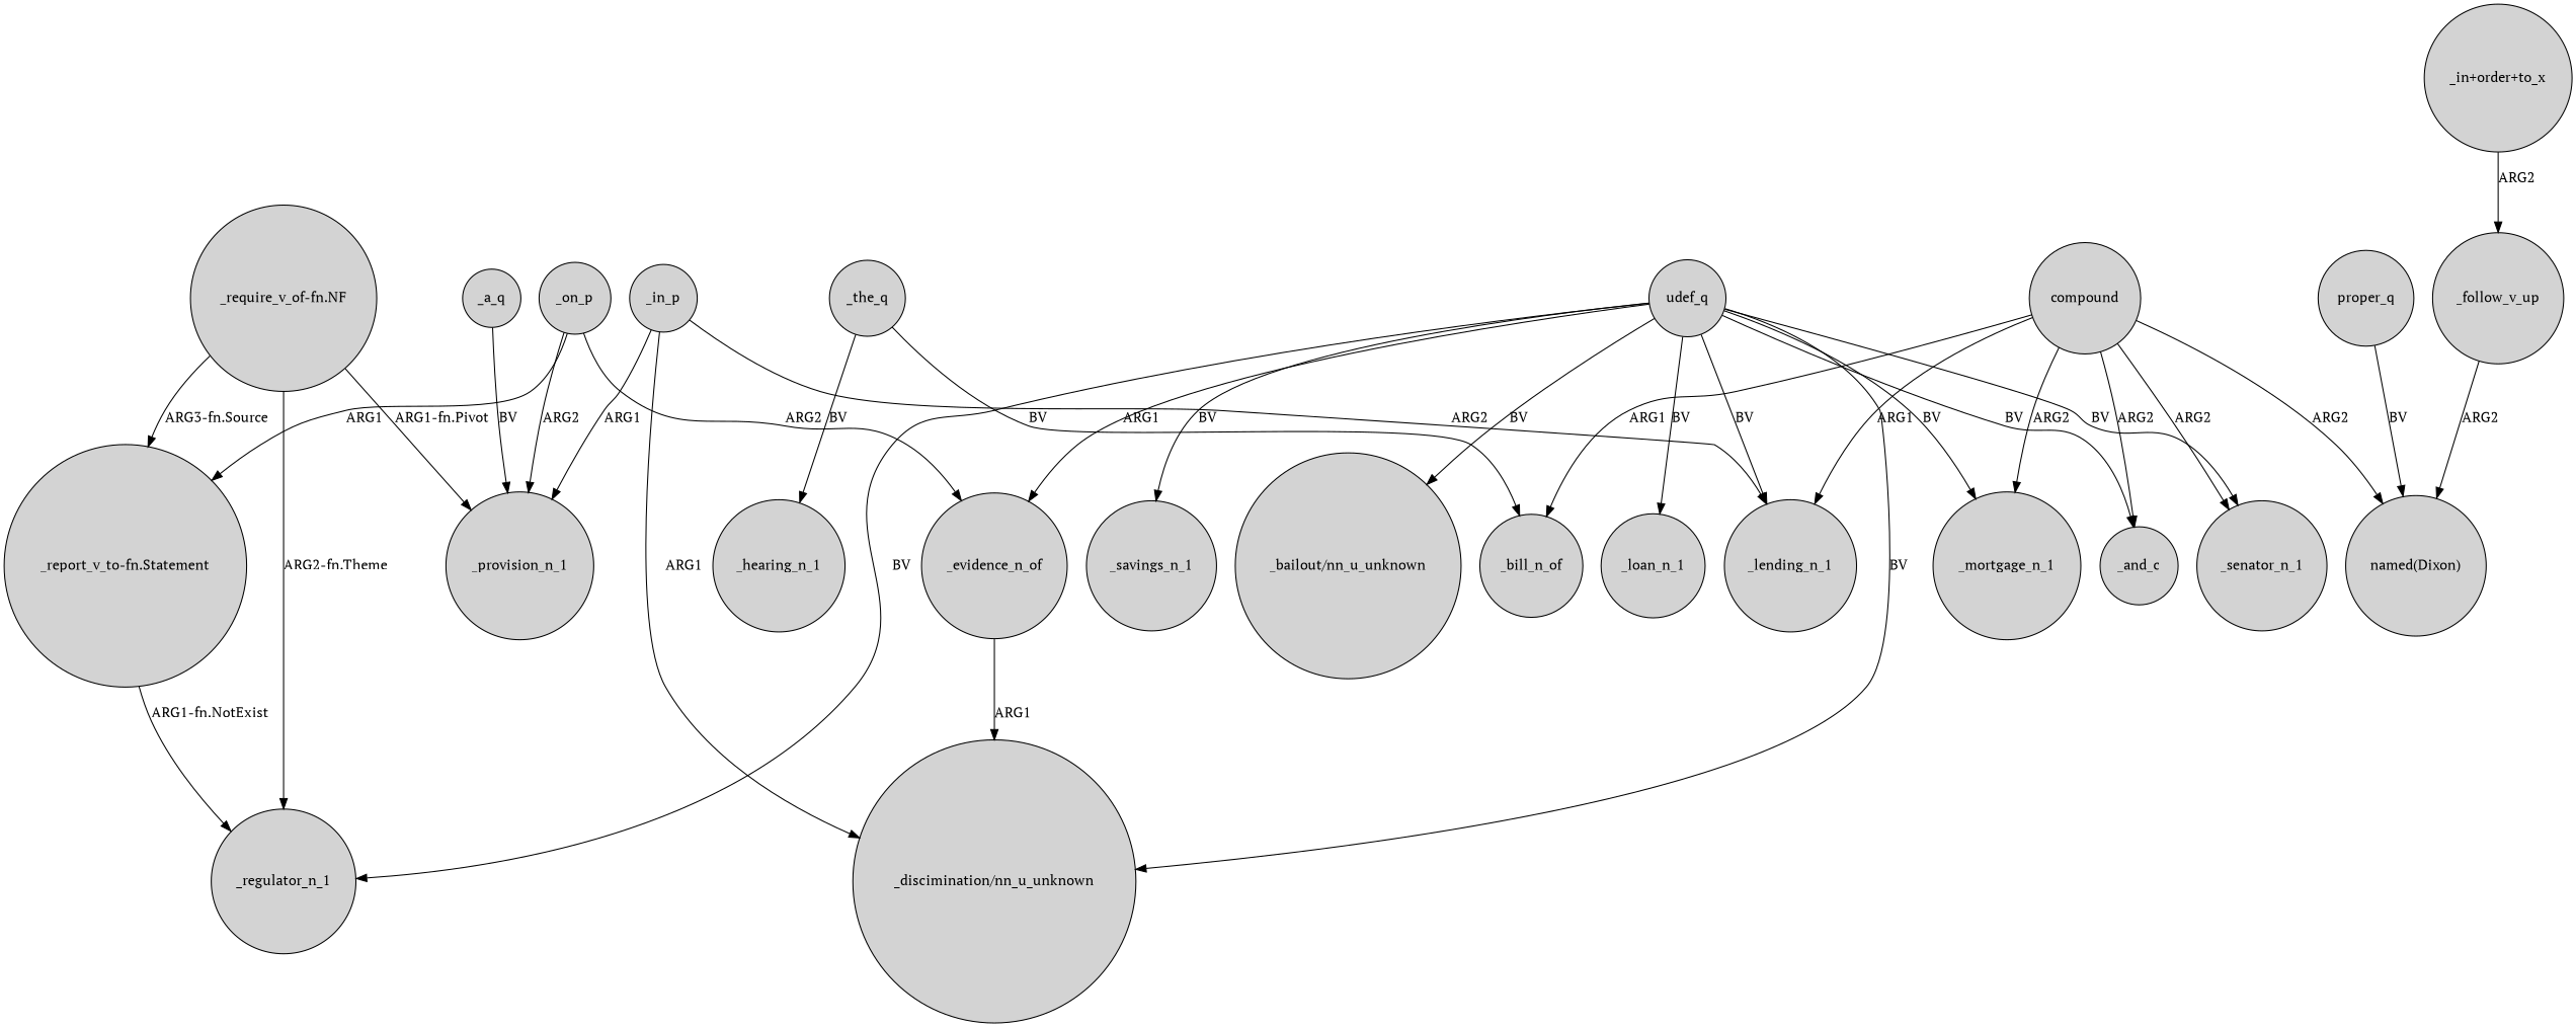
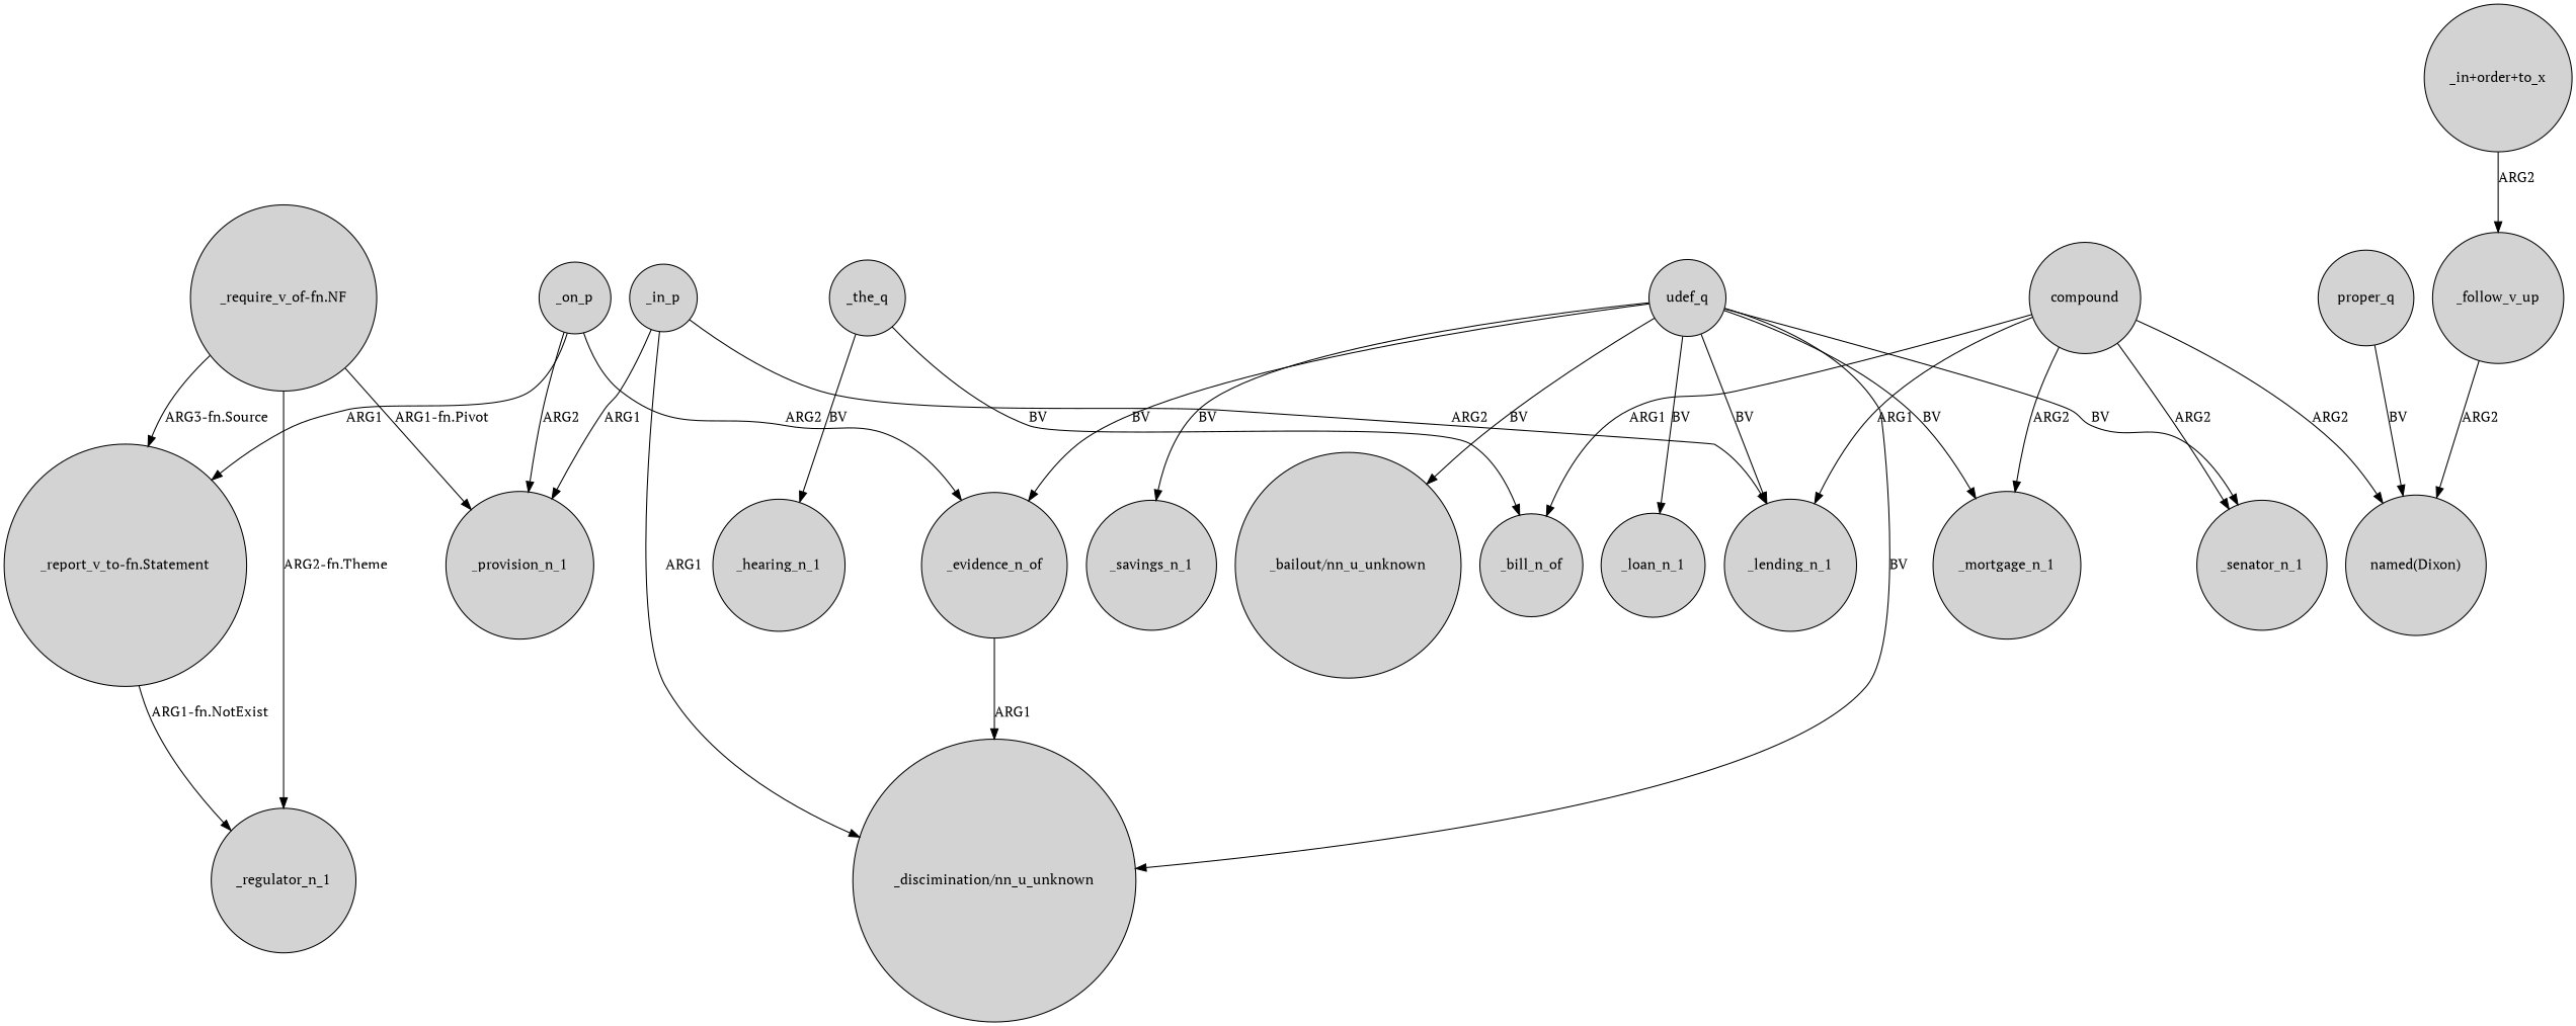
  digraph {
    fontname="PT Serif"
    node [fontname="PT Serif" shape=circle style=filled]
    edge [fontname="PT Serif"]
    _the_q
    _bill_n_of
    _hearing_n_1
    udef_q
    "_discimination/nn_u_unknown"
    _evidence_n_of
    _senator_n_1
    _lending_n_1
    _mortgage_n_1
    _regulator_n_1
    _savings_n_1
    "_bailout/nn_u_unknown"
-   _and_c
    _loan_n_1
    compound
    "named(Dixon)"
    "_require_v_of-fn.NF"
    "_report_v_to-fn.Statement"
    _provision_n_1
    proper_q
    _on_p
    _in_p
    "_in+order+to_x"
    _follow_v_up
-   _a_q
    _the_q -> _bill_n_of [label=BV]
    _the_q -> _hearing_n_1 [label=BV]
    udef_q -> "_discimination/nn_u_unknown" [label=BV]
-   udef_q -> _evidence_n_of [label=ARG1]
+   udef_q -> _evidence_n_of [label=BV]
    udef_q -> _senator_n_1 [label=BV]
    udef_q -> _lending_n_1 [label=BV]
    udef_q -> _mortgage_n_1 [label=BV]
-   udef_q -> _regulator_n_1 [label=BV]
    udef_q -> _savings_n_1 [label=BV]
    udef_q -> "_bailout/nn_u_unknown" [label=BV]
-   udef_q -> _and_c [label=BV]
    udef_q -> _loan_n_1 [label=BV]
    _evidence_n_of -> "_discimination/nn_u_unknown" [label=ARG1]
    compound -> _bill_n_of [label=ARG1]
    compound -> _senator_n_1 [label=ARG2]
    compound -> _lending_n_1 [label=ARG1]
    compound -> _mortgage_n_1 [label=ARG2]
-   compound -> _and_c [label=ARG2]
    compound -> "named(Dixon)" [label=ARG2]
    "_require_v_of-fn.NF" -> _regulator_n_1 [label="ARG2-fn.Theme"]
    "_require_v_of-fn.NF" -> "_report_v_to-fn.Statement" [label="ARG3-fn.Source"]
    "_require_v_of-fn.NF" -> _provision_n_1 [label="ARG1-fn.Pivot"]
    "_report_v_to-fn.Statement" -> _regulator_n_1 [label="ARG1-fn.NotExist"]
    proper_q -> "named(Dixon)" [label=BV]
    _on_p -> _evidence_n_of [label=ARG2]
    _on_p -> "_report_v_to-fn.Statement" [label=ARG1]
    _on_p -> _provision_n_1 [label=ARG2]
    _in_p -> "_discimination/nn_u_unknown" [label=ARG1]
    _in_p -> _lending_n_1 [label=ARG2]
    _in_p -> _provision_n_1 [label=ARG1]
    "_in+order+to_x" -> _follow_v_up [label=ARG2]
    _follow_v_up -> "named(Dixon)" [label=ARG2]
-   _a_q -> _provision_n_1 [label=BV]
  }
